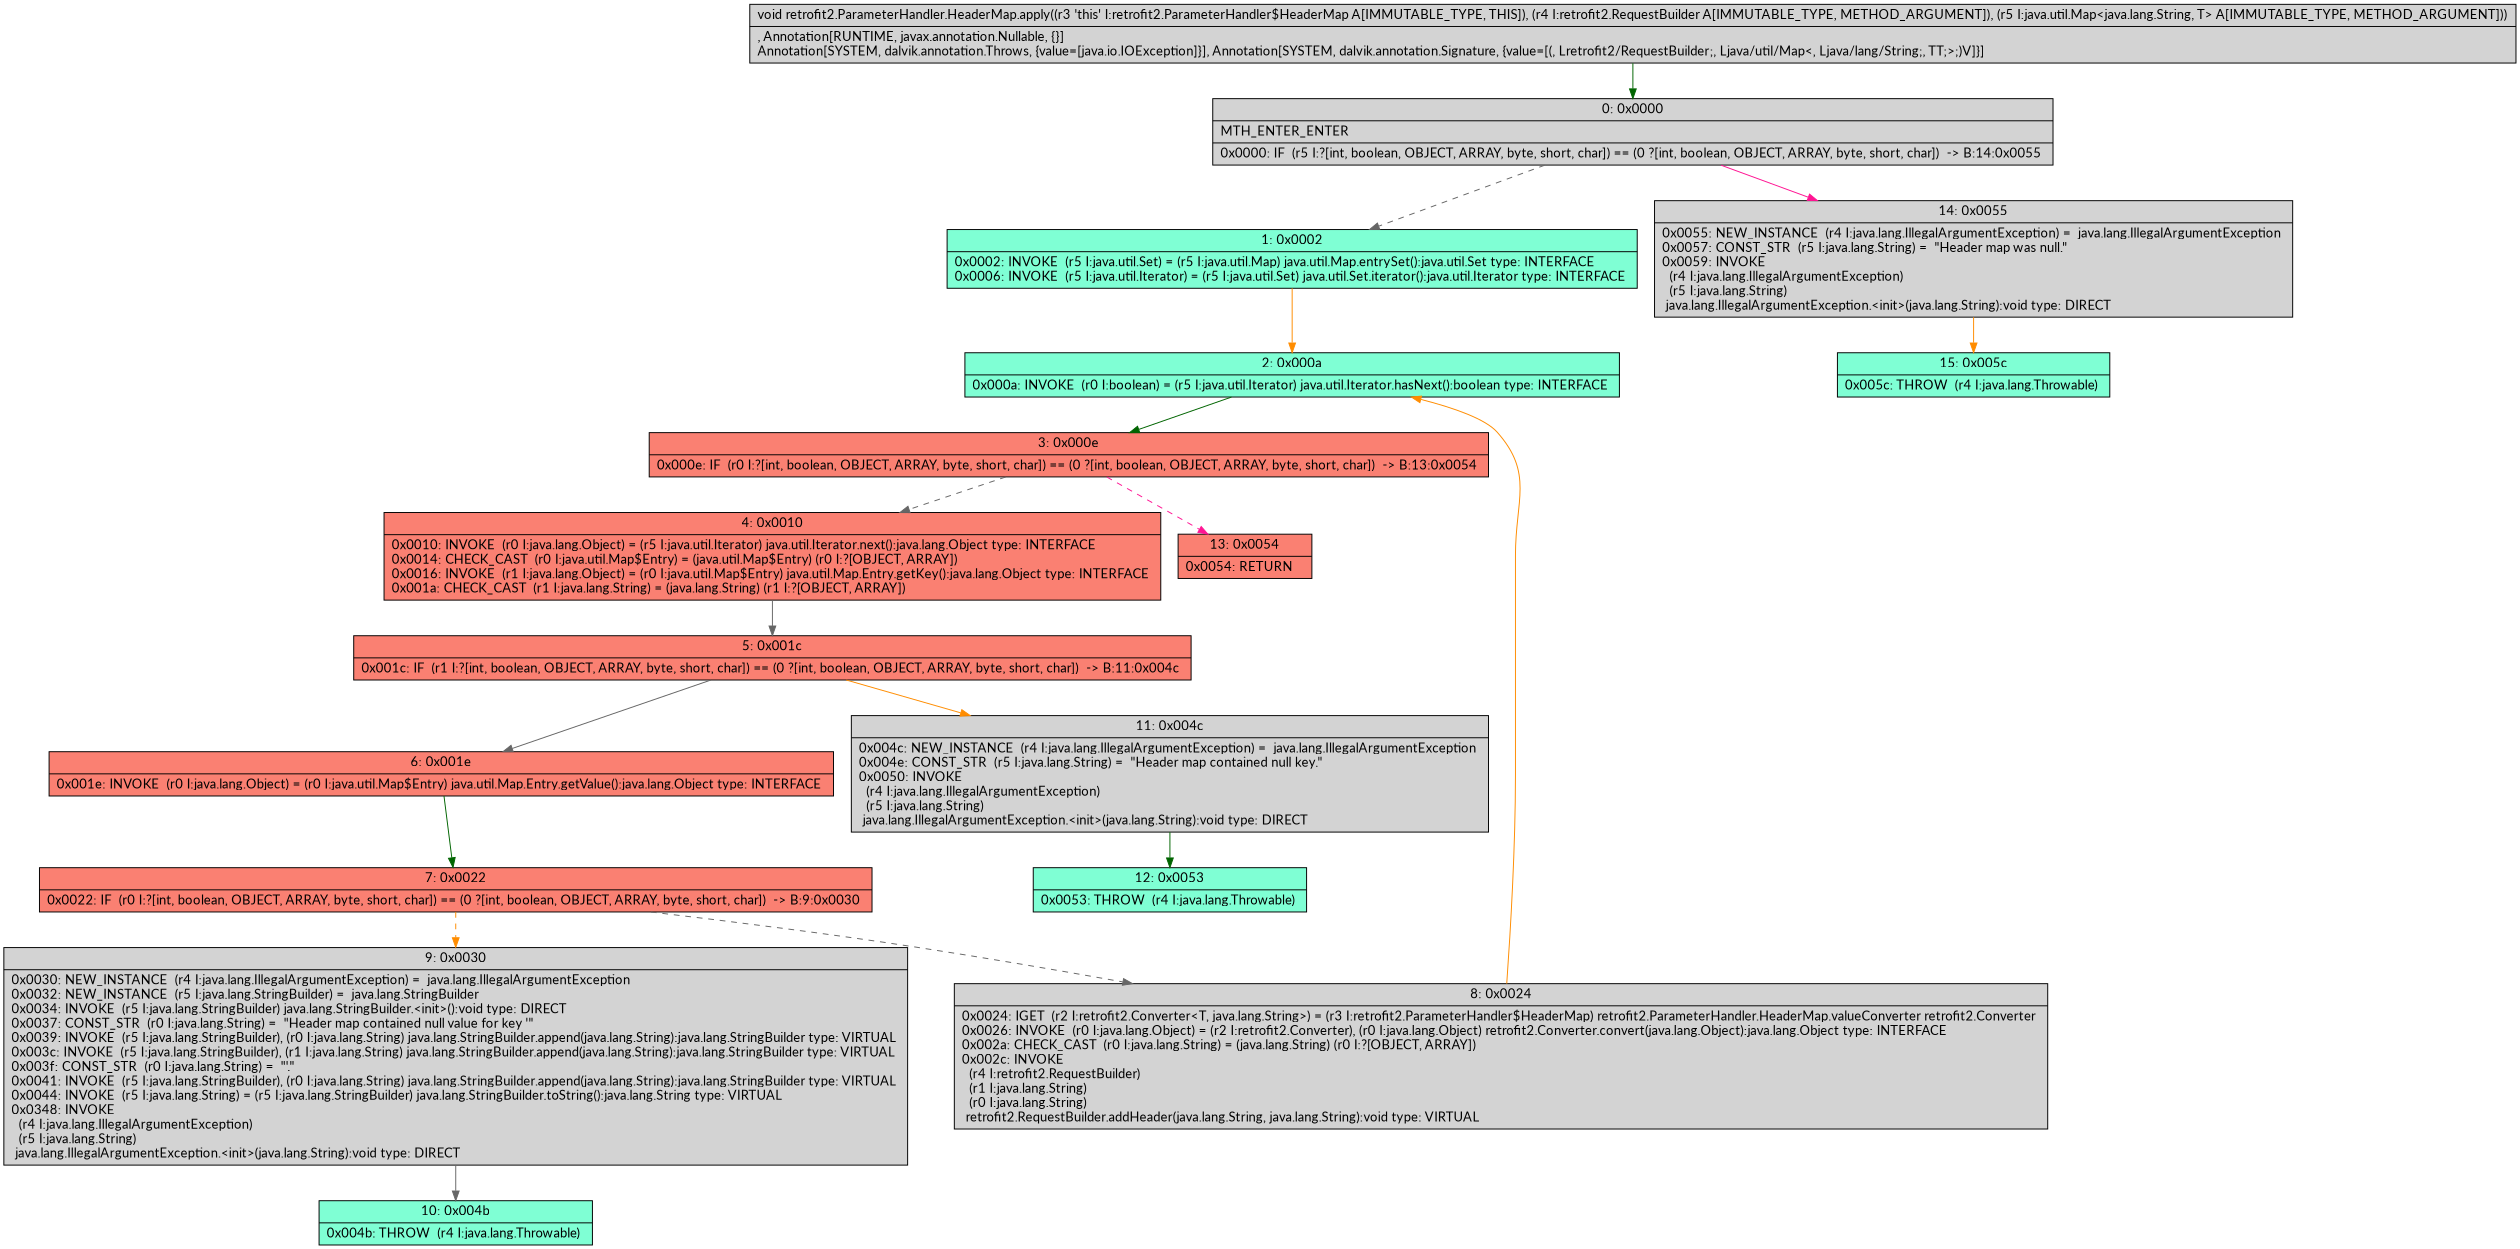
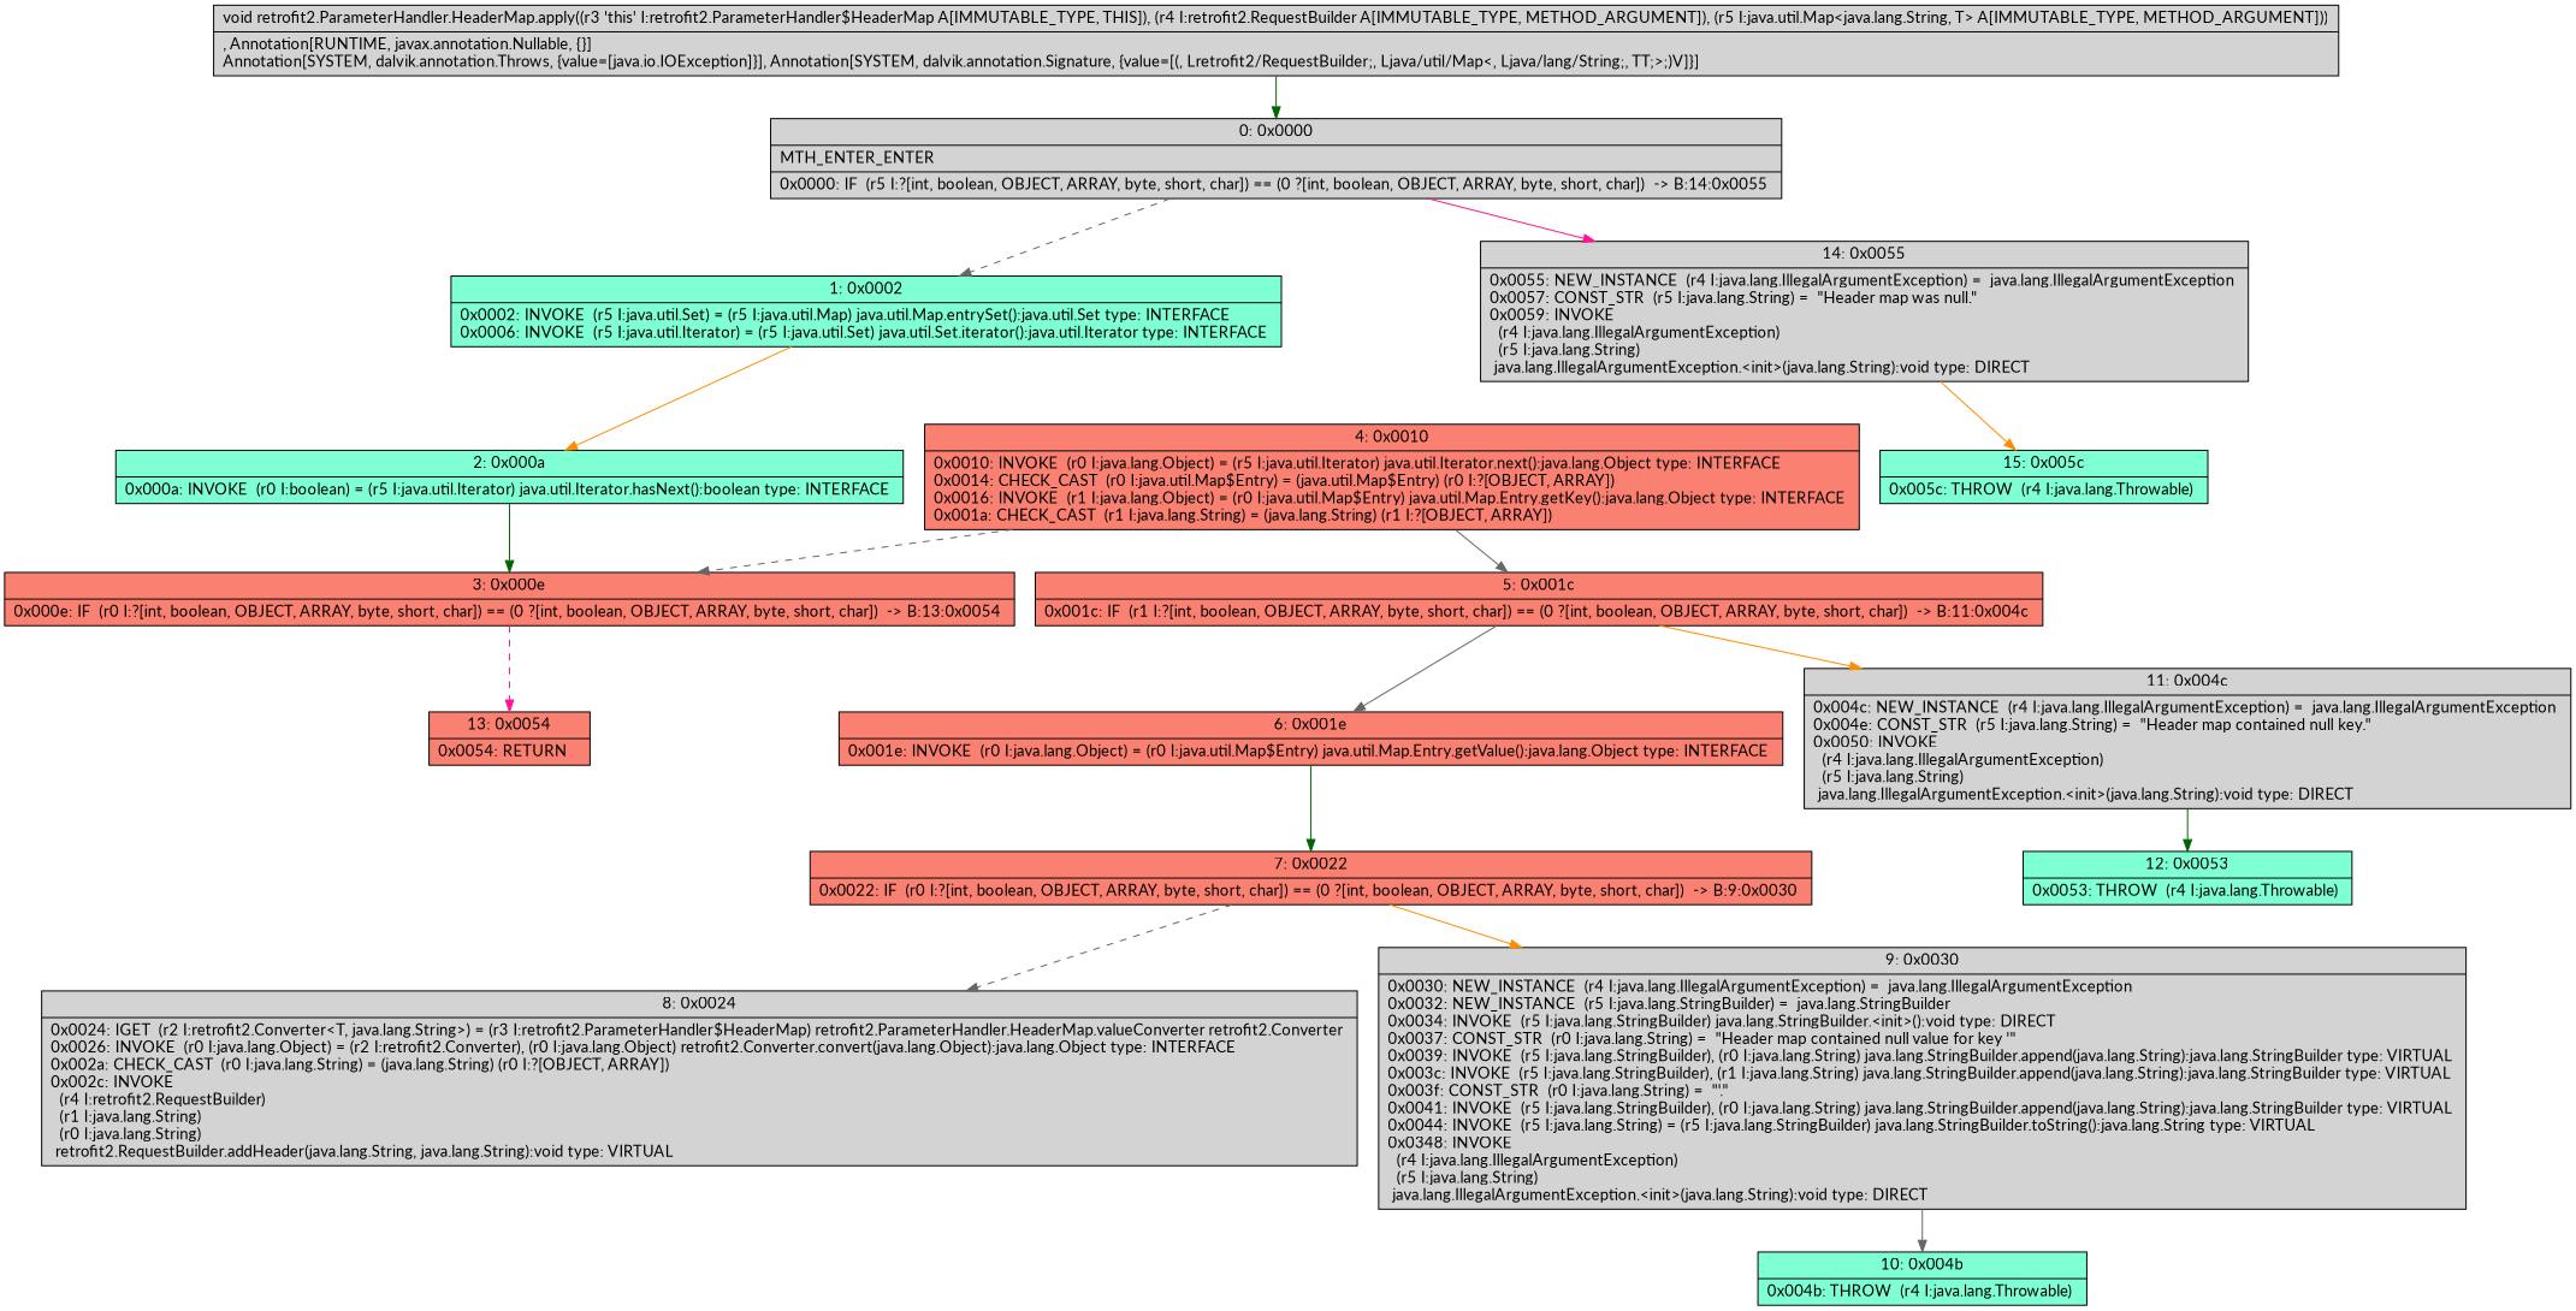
  digraph {
    fontname=Lato
    node [fillcolor=lightgrey fontname=Lato shape=record style=filled]
    edge [color=gray40 fontname=Lato]
    n1 [label="{0\:\ 0x0000|MTH_ENTER_ENTER\l|0x0000: IF  (r5 I:?[int, boolean, OBJECT, ARRAY, byte, short, char]) == (0 ?[int, boolean, OBJECT, ARRAY, byte, short, char])  \-\> B:14:0x0055 \l}"]
    n2 [fillcolor=aquamarine label="{1\:\ 0x0002|0x0002: INVOKE  (r5 I:java.util.Set) = (r5 I:java.util.Map) java.util.Map.entrySet():java.util.Set type: INTERFACE \l0x0006: INVOKE  (r5 I:java.util.Iterator) = (r5 I:java.util.Set) java.util.Set.iterator():java.util.Iterator type: INTERFACE \l}"]
    n3 [label="{14\:\ 0x0055|0x0055: NEW_INSTANCE  (r4 I:java.lang.IllegalArgumentException) =  java.lang.IllegalArgumentException \l0x0057: CONST_STR  (r5 I:java.lang.String) =  \"Header map was null.\" \l0x0059: INVOKE  \l  (r4 I:java.lang.IllegalArgumentException)\l  (r5 I:java.lang.String)\l java.lang.IllegalArgumentException.\<init\>(java.lang.String):void type: DIRECT \l}"]
    n4 [fillcolor=aquamarine label="{2\:\ 0x000a|0x000a: INVOKE  (r0 I:boolean) = (r5 I:java.util.Iterator) java.util.Iterator.hasNext():boolean type: INTERFACE \l}"]
    n5 [fillcolor=aquamarine label="{15\:\ 0x005c|0x005c: THROW  (r4 I:java.lang.Throwable) \l}"]
    n6 [fillcolor=salmon label="{3\:\ 0x000e|0x000e: IF  (r0 I:?[int, boolean, OBJECT, ARRAY, byte, short, char]) == (0 ?[int, boolean, OBJECT, ARRAY, byte, short, char])  \-\> B:13:0x0054 \l}"]
    n7 [fillcolor=salmon label="{4\:\ 0x0010|0x0010: INVOKE  (r0 I:java.lang.Object) = (r5 I:java.util.Iterator) java.util.Iterator.next():java.lang.Object type: INTERFACE \l0x0014: CHECK_CAST  (r0 I:java.util.Map$Entry) = (java.util.Map$Entry) (r0 I:?[OBJECT, ARRAY]) \l0x0016: INVOKE  (r1 I:java.lang.Object) = (r0 I:java.util.Map$Entry) java.util.Map.Entry.getKey():java.lang.Object type: INTERFACE \l0x001a: CHECK_CAST  (r1 I:java.lang.String) = (java.lang.String) (r1 I:?[OBJECT, ARRAY]) \l}"]
    n8 [fillcolor=salmon label="{13\:\ 0x0054|0x0054: RETURN   \l}"]
    n9 [fillcolor=salmon label="{5\:\ 0x001c|0x001c: IF  (r1 I:?[int, boolean, OBJECT, ARRAY, byte, short, char]) == (0 ?[int, boolean, OBJECT, ARRAY, byte, short, char])  \-\> B:11:0x004c \l}"]
    n10 [fillcolor=salmon label="{6\:\ 0x001e|0x001e: INVOKE  (r0 I:java.lang.Object) = (r0 I:java.util.Map$Entry) java.util.Map.Entry.getValue():java.lang.Object type: INTERFACE \l}"]
    n11 [label="{11\:\ 0x004c|0x004c: NEW_INSTANCE  (r4 I:java.lang.IllegalArgumentException) =  java.lang.IllegalArgumentException \l0x004e: CONST_STR  (r5 I:java.lang.String) =  \"Header map contained null key.\" \l0x0050: INVOKE  \l  (r4 I:java.lang.IllegalArgumentException)\l  (r5 I:java.lang.String)\l java.lang.IllegalArgumentException.\<init\>(java.lang.String):void type: DIRECT \l}"]
    n12 [fillcolor=salmon label="{7\:\ 0x0022|0x0022: IF  (r0 I:?[int, boolean, OBJECT, ARRAY, byte, short, char]) == (0 ?[int, boolean, OBJECT, ARRAY, byte, short, char])  \-\> B:9:0x0030 \l}"]
    n13 [fillcolor=aquamarine label="{12\:\ 0x0053|0x0053: THROW  (r4 I:java.lang.Throwable) \l}"]
    n14 [label="{8\:\ 0x0024|0x0024: IGET  (r2 I:retrofit2.Converter\<T, java.lang.String\>) = (r3 I:retrofit2.ParameterHandler$HeaderMap) retrofit2.ParameterHandler.HeaderMap.valueConverter retrofit2.Converter \l0x0026: INVOKE  (r0 I:java.lang.Object) = (r2 I:retrofit2.Converter), (r0 I:java.lang.Object) retrofit2.Converter.convert(java.lang.Object):java.lang.Object type: INTERFACE \l0x002a: CHECK_CAST  (r0 I:java.lang.String) = (java.lang.String) (r0 I:?[OBJECT, ARRAY]) \l0x002c: INVOKE  \l  (r4 I:retrofit2.RequestBuilder)\l  (r1 I:java.lang.String)\l  (r0 I:java.lang.String)\l retrofit2.RequestBuilder.addHeader(java.lang.String, java.lang.String):void type: VIRTUAL \l}"]
    n15 [label="{9\:\ 0x0030|0x0030: NEW_INSTANCE  (r4 I:java.lang.IllegalArgumentException) =  java.lang.IllegalArgumentException \l0x0032: NEW_INSTANCE  (r5 I:java.lang.StringBuilder) =  java.lang.StringBuilder \l0x0034: INVOKE  (r5 I:java.lang.StringBuilder) java.lang.StringBuilder.\<init\>():void type: DIRECT \l0x0037: CONST_STR  (r0 I:java.lang.String) =  \"Header map contained null value for key '\" \l0x0039: INVOKE  (r5 I:java.lang.StringBuilder), (r0 I:java.lang.String) java.lang.StringBuilder.append(java.lang.String):java.lang.StringBuilder type: VIRTUAL \l0x003c: INVOKE  (r5 I:java.lang.StringBuilder), (r1 I:java.lang.String) java.lang.StringBuilder.append(java.lang.String):java.lang.StringBuilder type: VIRTUAL \l0x003f: CONST_STR  (r0 I:java.lang.String) =  \"'.\" \l0x0041: INVOKE  (r5 I:java.lang.StringBuilder), (r0 I:java.lang.String) java.lang.StringBuilder.append(java.lang.String):java.lang.StringBuilder type: VIRTUAL \l0x0044: INVOKE  (r5 I:java.lang.String) = (r5 I:java.lang.StringBuilder) java.lang.StringBuilder.toString():java.lang.String type: VIRTUAL \l0x0348: INVOKE  \l  (r4 I:java.lang.IllegalArgumentException)\l  (r5 I:java.lang.String)\l java.lang.IllegalArgumentException.\<init\>(java.lang.String):void type: DIRECT \l}"]
    n16 [fillcolor=aquamarine label="{10\:\ 0x004b|0x004b: THROW  (r4 I:java.lang.Throwable) \l}"]
    n17 [label="{void retrofit2.ParameterHandler.HeaderMap.apply((r3 'this' I:retrofit2.ParameterHandler$HeaderMap A[IMMUTABLE_TYPE, THIS]), (r4 I:retrofit2.RequestBuilder A[IMMUTABLE_TYPE, METHOD_ARGUMENT]), (r5 I:java.util.Map\<java.lang.String, T\> A[IMMUTABLE_TYPE, METHOD_ARGUMENT]))  | , Annotation[RUNTIME, javax.annotation.Nullable, \{\}]\lAnnotation[SYSTEM, dalvik.annotation.Throws, \{value=[java.io.IOException]\}], Annotation[SYSTEM, dalvik.annotation.Signature, \{value=[(, Lretrofit2\/RequestBuilder;, Ljava\/util\/Map\<, Ljava\/lang\/String;, TT;\>;)V]\}]\l}"]
    n1 -> n2 [style=dashed]
    n1 -> n3 [color=deeppink]
    n2 -> n4 [color=darkorange]
    n3 -> n5 [color=darkorange]
    n4 -> n6 [color=darkgreen]
-   n6 -> n7 [style=dashed]
+   n7 -> n6 [style=dashed]
    n6 -> n8 [color=deeppink style=dashed]
    n7 -> n9
    n9 -> n10 [style=solid]
    n9 -> n11 [color=darkorange]
    n10 -> n12 [color=darkgreen]
    n11 -> n13 [color=darkgreen]
    n12 -> n14 [style=dashed]
-   n12 -> n15 [color=darkorange style=dashed]
-   n14 -> n4 [color=darkorange]
+   n12 -> n15 [color=darkorange]
    n15 -> n16
    n17 -> n1 [color=darkgreen]
  }
